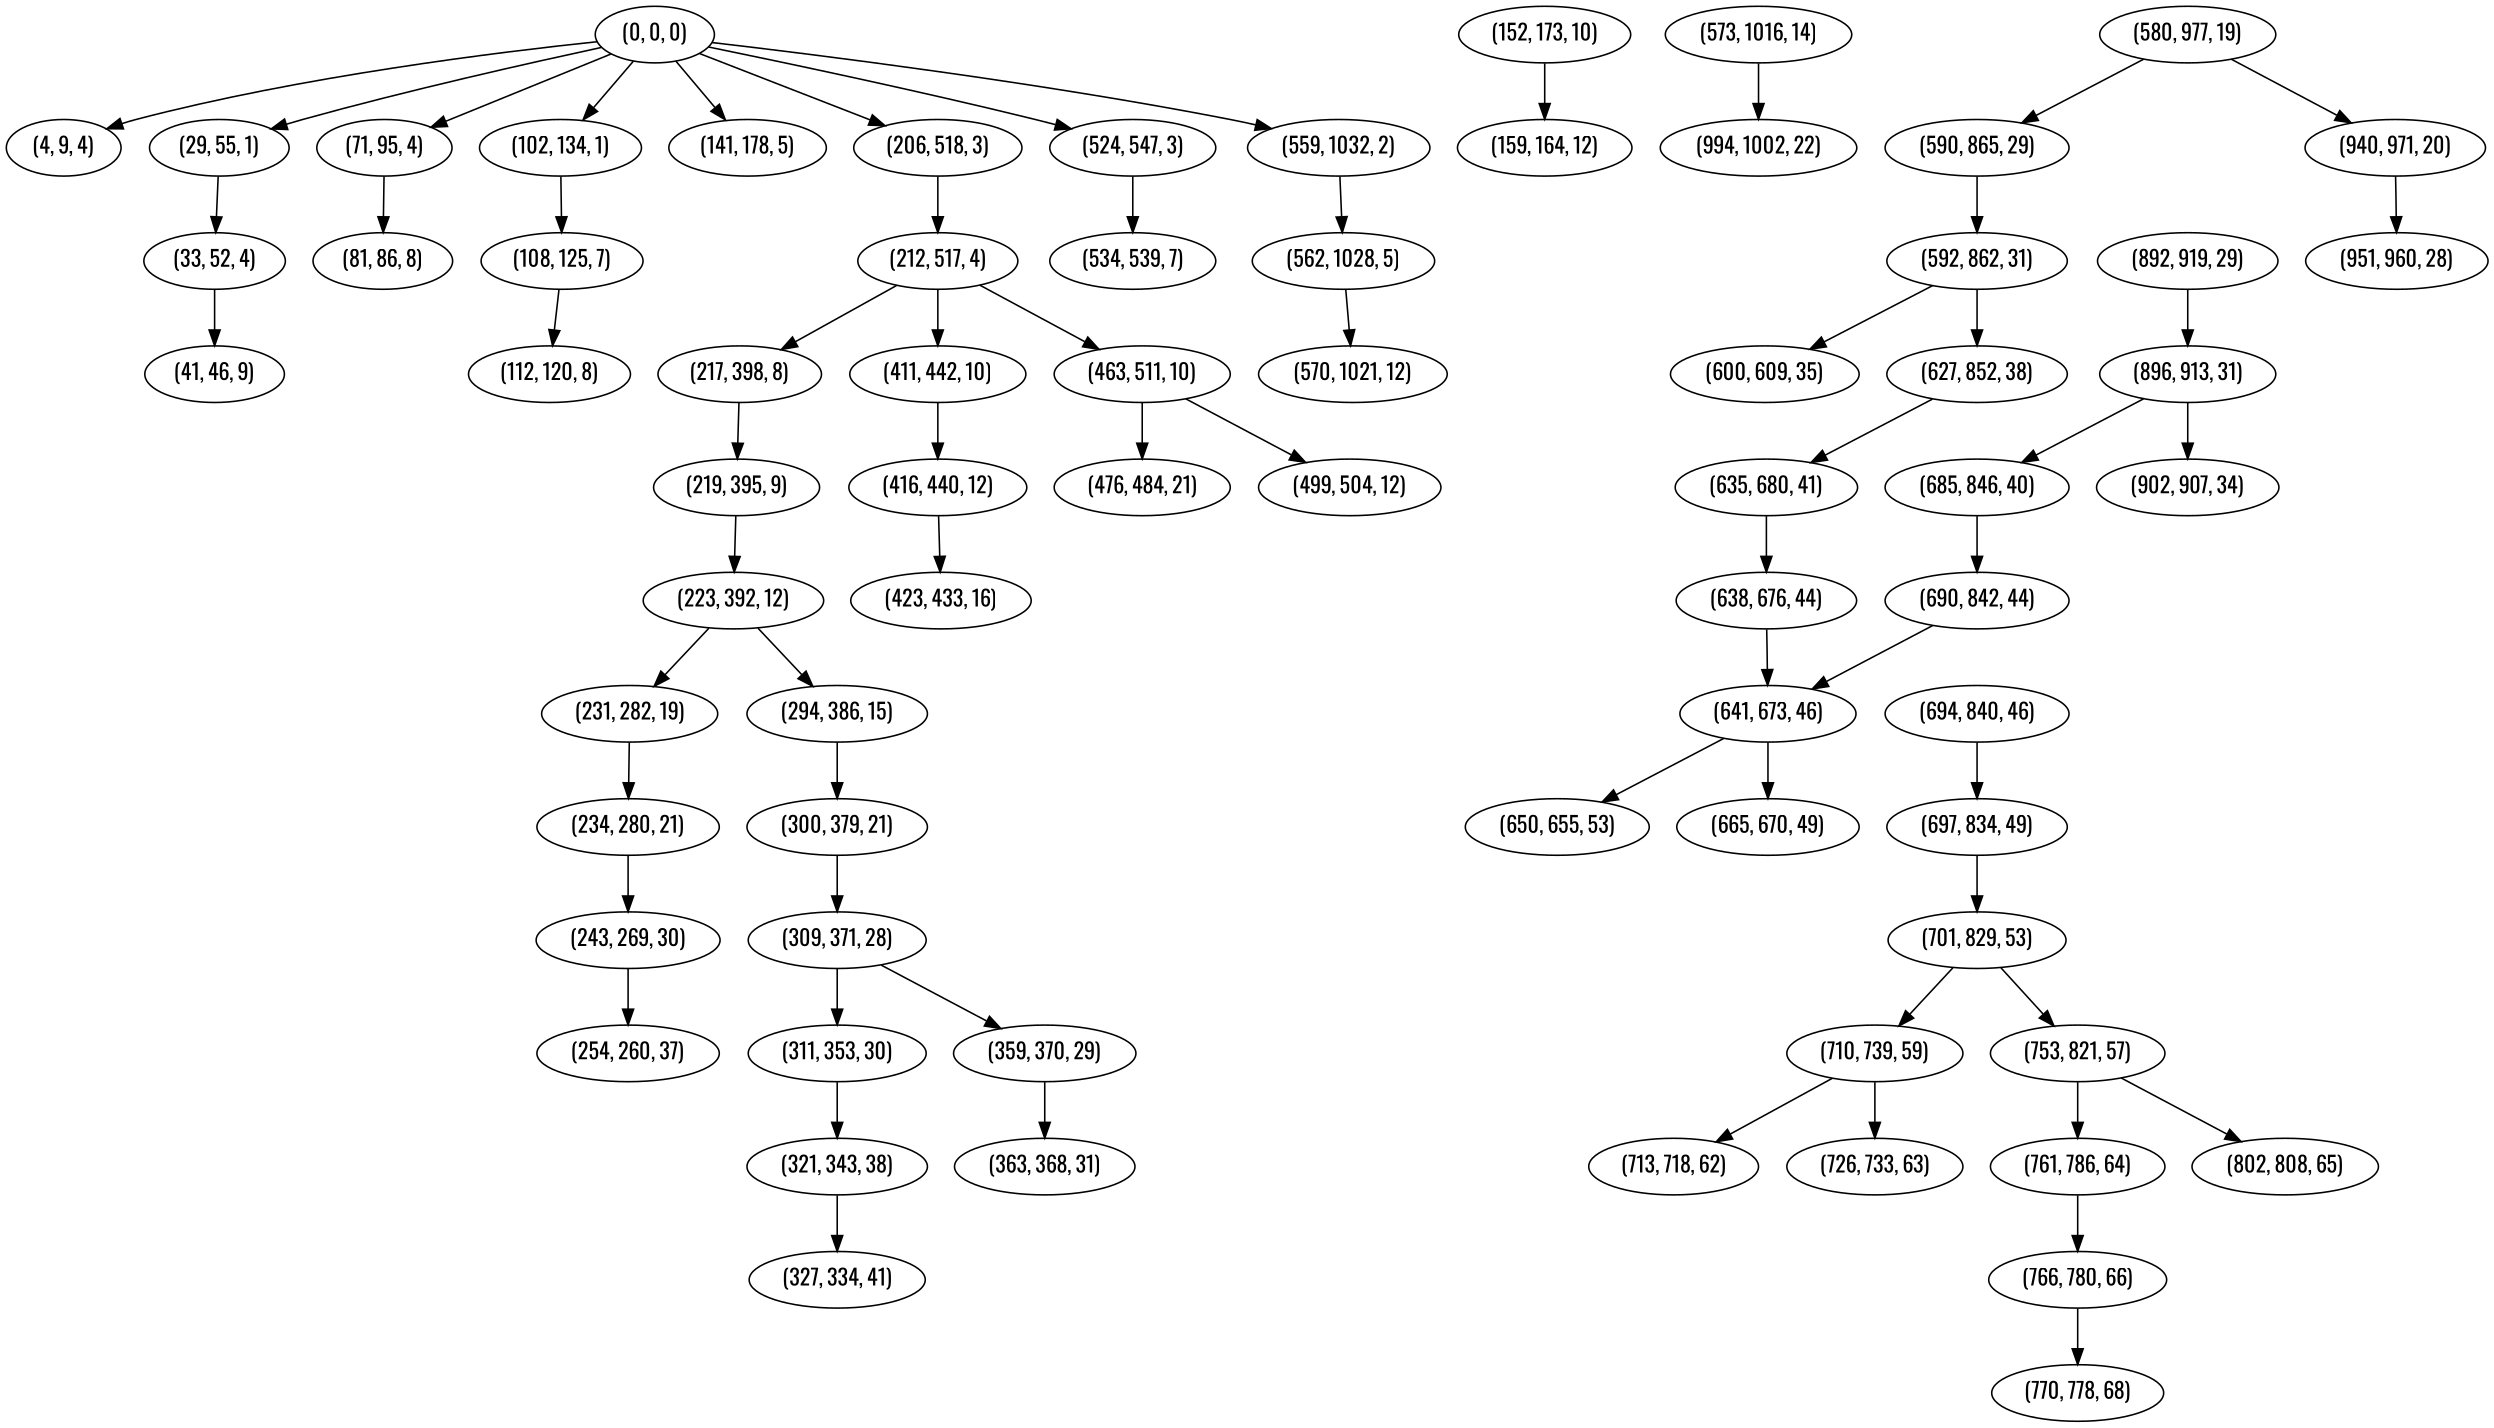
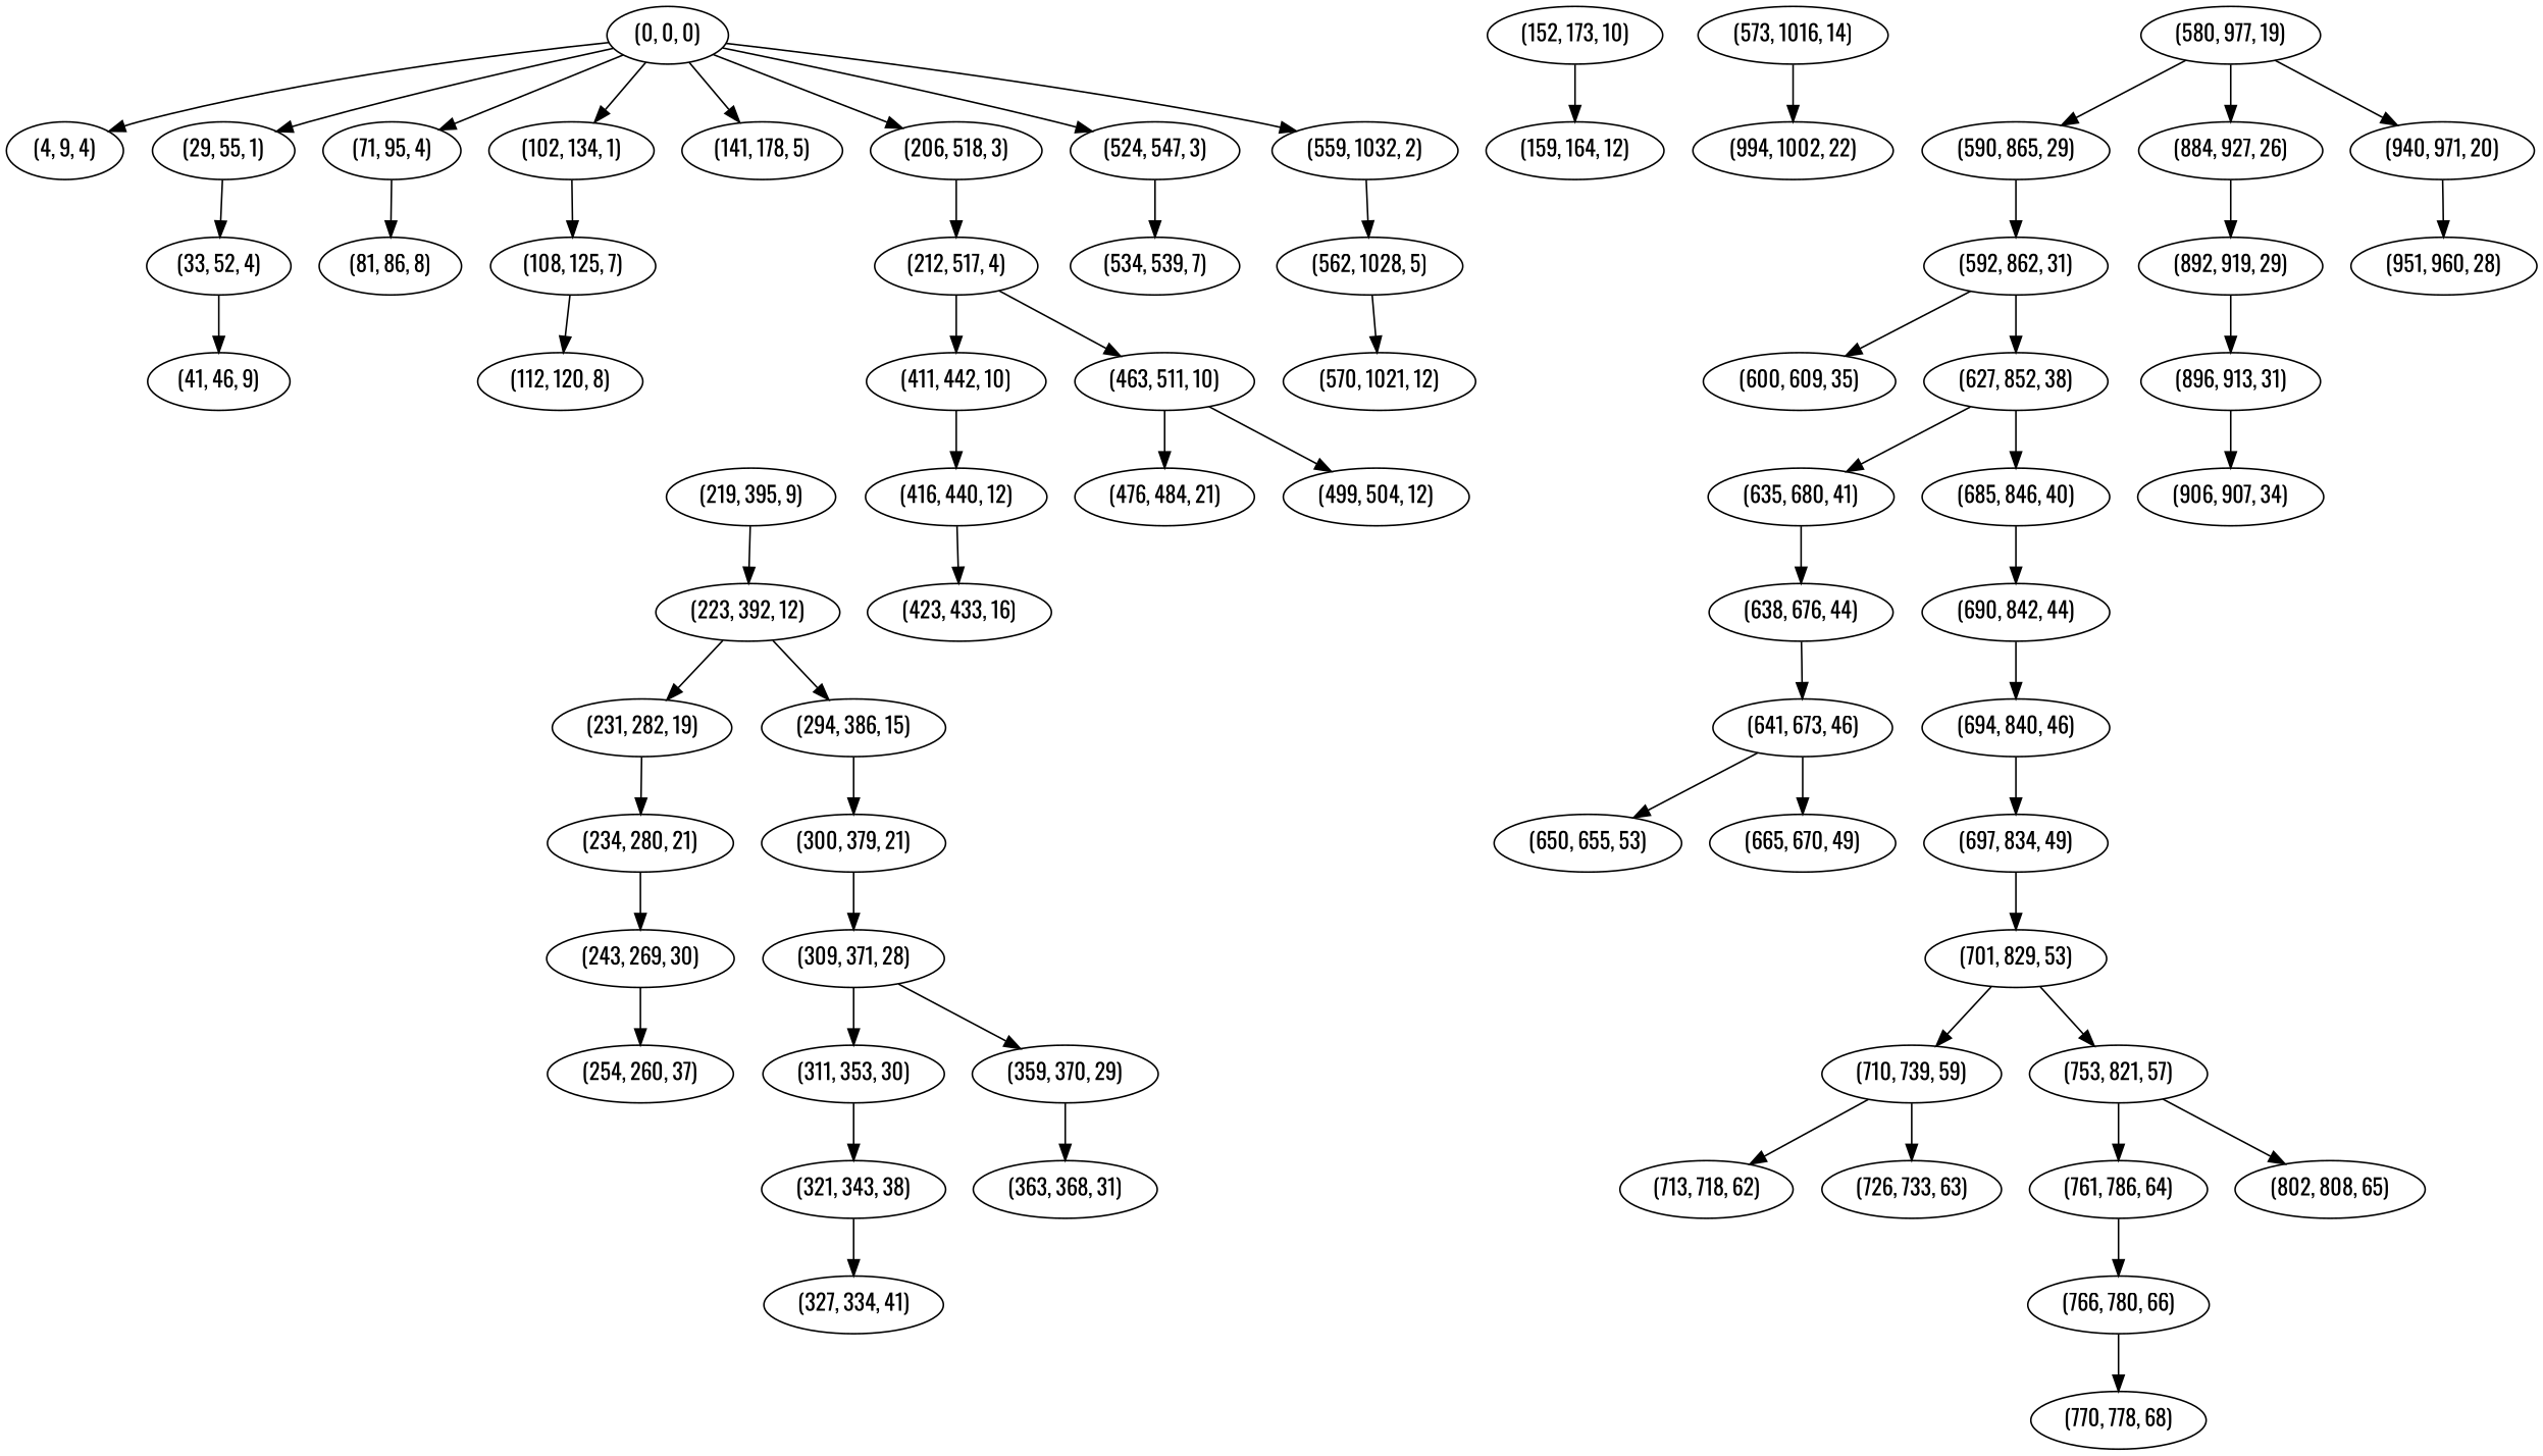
  digraph {
    fontname=Oswald
    node [fontname=Oswald]
    edge [fontname=Oswald]
    "(0, 0, 0)"
    "(4, 9, 4)"
    "(29, 55, 1)"
    "(71, 95, 4)"
    "(102, 134, 1)"
    "(141, 178, 5)"
    "(206, 518, 3)"
    "(524, 547, 3)"
    "(559, 1032, 2)"
    "(33, 52, 4)"
    "(81, 86, 8)"
    "(108, 125, 7)"
    "(212, 517, 4)"
    "(534, 539, 7)"
    "(562, 1028, 5)"
    "(41, 46, 9)"
    "(112, 120, 8)"
    "(152, 173, 10)"
    "(159, 164, 12)"
-   "(217, 398, 8)"
    "(411, 442, 10)"
    "(463, 511, 10)"
    "(219, 395, 9)"
    "(416, 440, 12)"
    "(476, 484, 21)"
    "(499, 504, 12)"
    "(223, 392, 12)"
    "(231, 282, 19)"
    "(294, 386, 15)"
    "(234, 280, 21)"
    "(300, 379, 21)"
    "(243, 269, 30)"
    "(254, 260, 37)"
    "(309, 371, 28)"
    "(311, 353, 30)"
    "(359, 370, 29)"
    "(321, 343, 38)"
    "(363, 368, 31)"
    "(327, 334, 41)"
    "(423, 433, 16)"
    "(570, 1021, 12)"
    "(573, 1016, 14)"
    "(994, 1002, 22)"
    "(580, 977, 19)"
    "(590, 865, 29)"
+   "(884, 927, 26)"
    "(940, 971, 20)"
    "(592, 862, 31)"
    "(892, 919, 29)"
    "(951, 960, 28)"
    "(600, 609, 35)"
    "(627, 852, 38)"
    "(635, 680, 41)"
    "(685, 846, 40)"
    "(638, 676, 44)"
    "(690, 842, 44)"
    "(641, 673, 46)"
    "(650, 655, 53)"
    "(665, 670, 49)"
    "(694, 840, 46)"
    "(697, 834, 49)"
    "(701, 829, 53)"
    "(710, 739, 59)"
    "(753, 821, 57)"
    "(713, 718, 62)"
    "(726, 733, 63)"
    "(761, 786, 64)"
    "(802, 808, 65)"
    "(766, 780, 66)"
    "(770, 778, 68)"
    "(896, 913, 31)"
-   "(902, 907, 34)"
+   "(902, 907, 34)" [label="(906, 907, 34)"]
    "(0, 0, 0)" -> "(4, 9, 4)"
    "(0, 0, 0)" -> "(29, 55, 1)"
    "(0, 0, 0)" -> "(71, 95, 4)"
    "(0, 0, 0)" -> "(102, 134, 1)"
    "(0, 0, 0)" -> "(141, 178, 5)"
    "(0, 0, 0)" -> "(206, 518, 3)"
    "(0, 0, 0)" -> "(524, 547, 3)"
    "(0, 0, 0)" -> "(559, 1032, 2)"
    "(29, 55, 1)" -> "(33, 52, 4)"
    "(71, 95, 4)" -> "(81, 86, 8)"
    "(102, 134, 1)" -> "(108, 125, 7)"
    "(206, 518, 3)" -> "(212, 517, 4)"
    "(524, 547, 3)" -> "(534, 539, 7)"
    "(559, 1032, 2)" -> "(562, 1028, 5)"
    "(33, 52, 4)" -> "(41, 46, 9)"
    "(108, 125, 7)" -> "(112, 120, 8)"
-   "(212, 517, 4)" -> "(217, 398, 8)"
    "(212, 517, 4)" -> "(411, 442, 10)"
    "(212, 517, 4)" -> "(463, 511, 10)"
    "(562, 1028, 5)" -> "(570, 1021, 12)"
    "(152, 173, 10)" -> "(159, 164, 12)"
-   "(217, 398, 8)" -> "(219, 395, 9)"
    "(411, 442, 10)" -> "(416, 440, 12)"
    "(463, 511, 10)" -> "(476, 484, 21)"
    "(463, 511, 10)" -> "(499, 504, 12)"
    "(219, 395, 9)" -> "(223, 392, 12)"
    "(416, 440, 12)" -> "(423, 433, 16)"
    "(223, 392, 12)" -> "(231, 282, 19)"
    "(223, 392, 12)" -> "(294, 386, 15)"
    "(231, 282, 19)" -> "(234, 280, 21)"
    "(294, 386, 15)" -> "(300, 379, 21)"
    "(234, 280, 21)" -> "(243, 269, 30)"
    "(300, 379, 21)" -> "(309, 371, 28)"
    "(243, 269, 30)" -> "(254, 260, 37)"
    "(309, 371, 28)" -> "(311, 353, 30)"
    "(309, 371, 28)" -> "(359, 370, 29)"
    "(311, 353, 30)" -> "(321, 343, 38)"
    "(359, 370, 29)" -> "(363, 368, 31)"
    "(321, 343, 38)" -> "(327, 334, 41)"
    "(573, 1016, 14)" -> "(994, 1002, 22)"
    "(580, 977, 19)" -> "(590, 865, 29)"
+   "(580, 977, 19)" -> "(884, 927, 26)"
    "(580, 977, 19)" -> "(940, 971, 20)"
    "(590, 865, 29)" -> "(592, 862, 31)"
+   "(884, 927, 26)" -> "(892, 919, 29)"
    "(940, 971, 20)" -> "(951, 960, 28)"
    "(592, 862, 31)" -> "(600, 609, 35)"
    "(592, 862, 31)" -> "(627, 852, 38)"
    "(892, 919, 29)" -> "(896, 913, 31)"
    "(627, 852, 38)" -> "(635, 680, 41)"
-   "(896, 913, 31)" -> "(685, 846, 40)"
+   "(627, 852, 38)" -> "(685, 846, 40)"
    "(635, 680, 41)" -> "(638, 676, 44)"
    "(685, 846, 40)" -> "(690, 842, 44)"
    "(638, 676, 44)" -> "(641, 673, 46)"
-   "(690, 842, 44)" -> "(641, 673, 46)"
+   "(690, 842, 44)" -> "(694, 840, 46)"
    "(641, 673, 46)" -> "(650, 655, 53)"
    "(641, 673, 46)" -> "(665, 670, 49)"
    "(694, 840, 46)" -> "(697, 834, 49)"
    "(697, 834, 49)" -> "(701, 829, 53)"
    "(701, 829, 53)" -> "(710, 739, 59)"
    "(701, 829, 53)" -> "(753, 821, 57)"
    "(710, 739, 59)" -> "(713, 718, 62)"
    "(710, 739, 59)" -> "(726, 733, 63)"
    "(753, 821, 57)" -> "(761, 786, 64)"
    "(753, 821, 57)" -> "(802, 808, 65)"
    "(761, 786, 64)" -> "(766, 780, 66)"
    "(766, 780, 66)" -> "(770, 778, 68)"
    "(896, 913, 31)" -> "(902, 907, 34)"
  }
